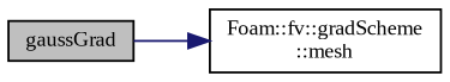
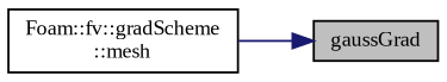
  digraph {
    rankdir=LR
    fontname="Liberation Serif"
    node [color=black fontname="Liberation Serif" fontsize=10 shape=record]
    n1 [fillcolor=grey75 fontcolor=black height=0.2 label=gaussGrad style=filled width=0.4]
    n2 [height=0.2 label="Foam::fv::gradScheme\l::mesh" width=0.4]
-   n1 -> n2 [color=midnightblue fontname="Liberation Serif" fontsize=10 labelfontname=Helvetica labelfontsize=10 style=solid]
+   n2 -> n1 [color=midnightblue fontname="Liberation Serif" fontsize=10 labelfontname=Helvetica labelfontsize=10 style=solid]
  }
